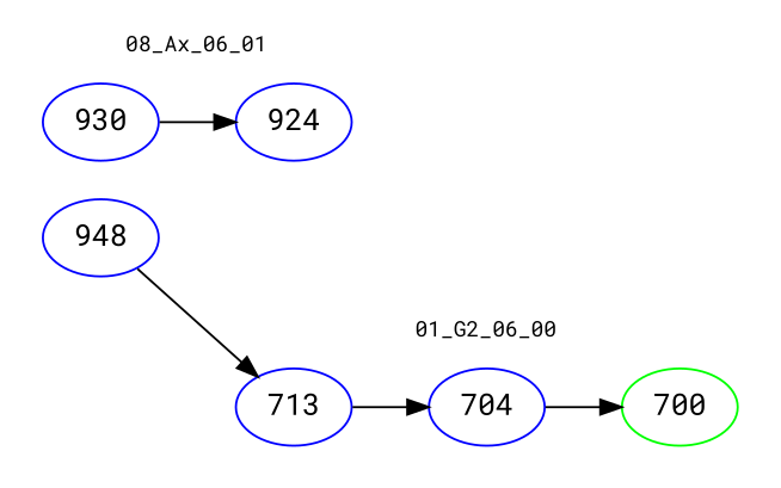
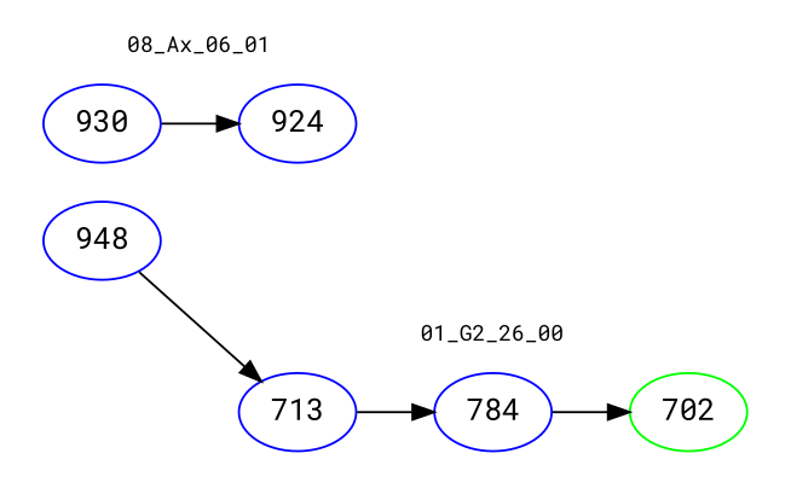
  digraph {
    fontname="Roboto Mono"
    rankdir=LR
    node [color=blue fontname="Roboto Mono"]
    edge [color=black fontname="Roboto Mono"]
    n1 [label=948]
    n2 [label=930]
    n3 [label=924]
    n4 [label=713]
-   n5 [label=704]
-   n6 [color=green label=700]
+   n5 [label=784]
+   n6 [color=green label=702]
    subgraph cluster_1 {
      color=white
      fontsize=10
      label="08_Ax_06_01"
      n1
      n2
      n3
    }
    subgraph cluster_2 {
      color=white
      fontsize=10
-     label="01_G2_06_00"
+     label="01_G2_26_00"
      n4
      n5
      n6
    }
    n1 -> n4
    n2 -> n3
    n4 -> n5
    n5 -> n6
  }
